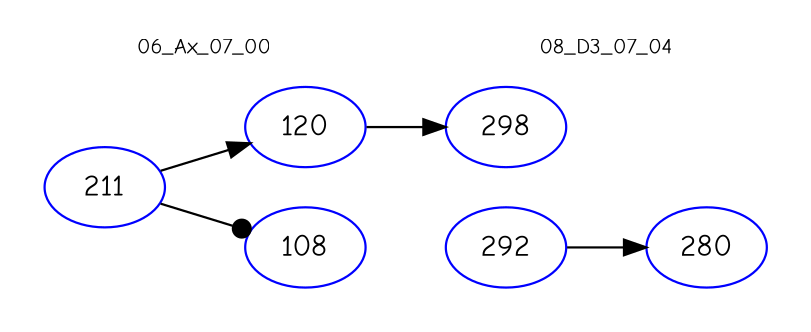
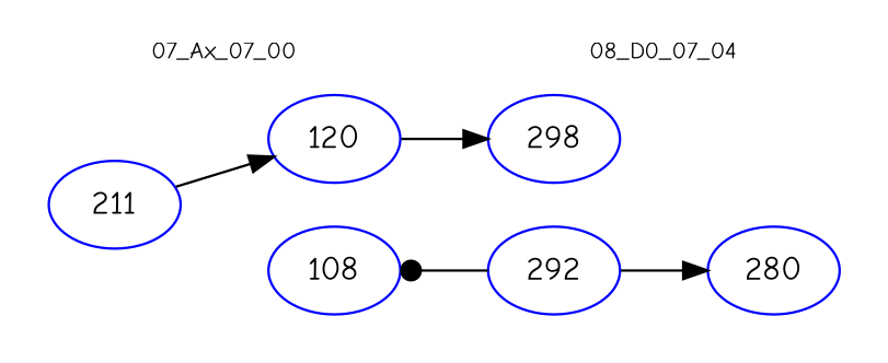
  digraph {
    fontname="Comic Neue"
    rankdir=LR
    node [color=blue fontname="Comic Neue"]
    edge [arrowhead=normal color=black fontname="Comic Neue"]
    n1 [label=211]
    n2 [label=108]
    n3 [label=120]
    n4 [label=292]
    n5 [label=280]
    n6 [label=298]
    subgraph cluster_1 {
      color=white
      fontsize=10
-     label="06_Ax_07_00"
+     label="07_Ax_07_00"
      n1
      n2
      n3
    }
    subgraph cluster_2 {
      color=white
      fontsize=10
-     label="08_D3_07_04"
+     label="08_D0_07_04"
      n4
      n5
      n6
    }
-   n1 -> n2 [arrowhead=dot]
+   n4 -> n2 [arrowhead=dot]
    n1 -> n3
    n3 -> n6
    n4 -> n5
  }
